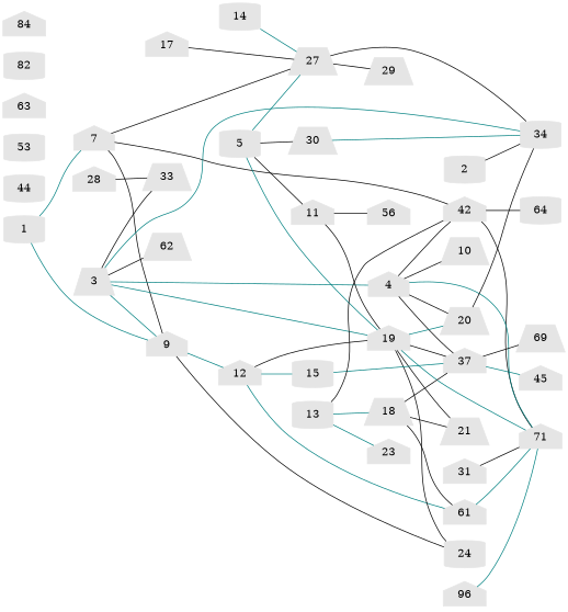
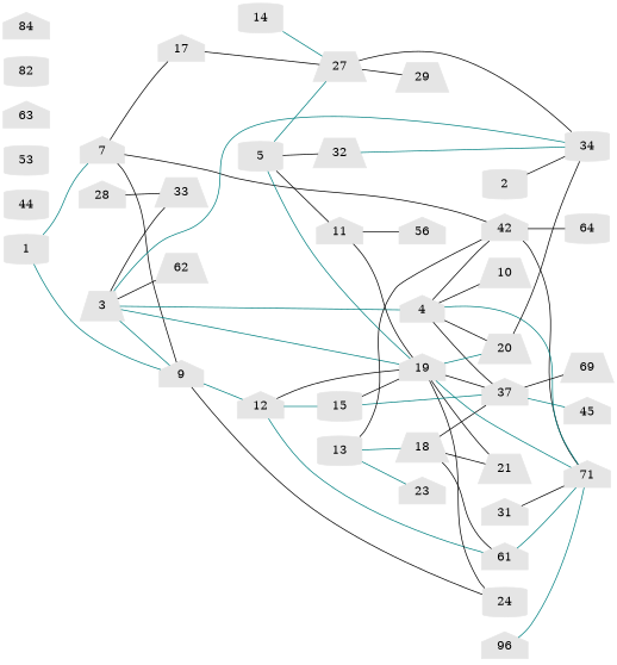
  graph {
    rankdir=LR
    node [color=gray90 shape=house style=filled]
    edge [color=black]
    7 [super="+55"]
    9 [super="+41"]
    27 [shape=trapezium super="+49+88+58"]
    42 [super="+53+48"]
    1 [shape=cylinder]
    12 [super="+76+70"]
    24 [shape=cylinder]
    34 [shape=cylinder super="+40+43"]
    2 [shape=cylinder]
    3 [shape=trapezium super="+51+6+30"]
    4 [super="+52+46"]
    19 [super="+22"]
    33 [shape=trapezium super="+39"]
    62 [shape=trapezium]
    10 [shape=trapezium]
    20 [shape=trapezium super="+75"]
    37 [super="+79+47"]
    71
    21 [shape=trapezium super="+77"]
    29 [shape=trapezium]
    45 [super="+59"]
    69 [shape=trapezium]
    64 [shape=cylinder]
    5 [shape=cylinder super="+8+25"]
    11 [super="+36+38"]
-   32 [shape=trapezium super="+67" label=30]
+   32 [shape=trapezium super="+67"]
    56
    15 [shape=cylinder super="+60"]
    61 [super="+83"]
    13 [shape=cylinder super="+80"]
    18 [shape=trapezium super="+26"]
    23 [super="+65"]
    14 [shape=cylinder]
    n34 [label=96]
    17
    28
    31 [super="+81"]
    44 [shape=cylinder]
    n39 [label=53 shape=cylinder]
    63
    82 [shape=cylinder]
    84
    7 -- 9
-   7 -- 27
+   7 -- 17
    7 -- 42
    9 -- 12 [color=teal]
    9 -- 24
    27 -- 34
    27 -- 29
    42 -- 71
    42 -- 64
    1 -- 7 [color=teal]
    1 -- 9 [color=teal]
    12 -- 19
    12 -- 15 [color=teal weight=2]
    12 -- 61 [color=teal]
    2 -- 34
    3 -- 9 [color=teal]
    3 -- 34 [color=teal]
    3 -- 4 [color=teal]
    3 -- 19 [color=teal weight=2]
    3 -- 33
    3 -- 62
    4 -- 42
    4 -- 10
    4 -- 20
    4 -- 37
    4 -- 71 [color=teal]
    19 -- 24
    19 -- 20 [color=teal]
    19 -- 37
    19 -- 71 [color=teal]
    19 -- 21
    20 -- 34
    37 -- 45 [color=teal]
    37 -- 69
    5 -- 27 [color=teal]
    5 -- 19 [color=teal]
    5 -- 11
    5 -- 32
    11 -- 19
    11 -- 56
    32 -- 34 [color=teal]
+   15 -- 19
    15 -- 37 [color=teal]
    61 -- 71 [color=teal]
    13 -- 42
    13 -- 18 [color=teal]
    13 -- 23 [color=teal]
    18 -- 37 [weight=2]
    18 -- 21
    18 -- 61
    14 -- 27 [color=teal]
    n34 -- 71 [color=teal]
    17 -- 27
    28 -- 33
    31 -- 71
  }
